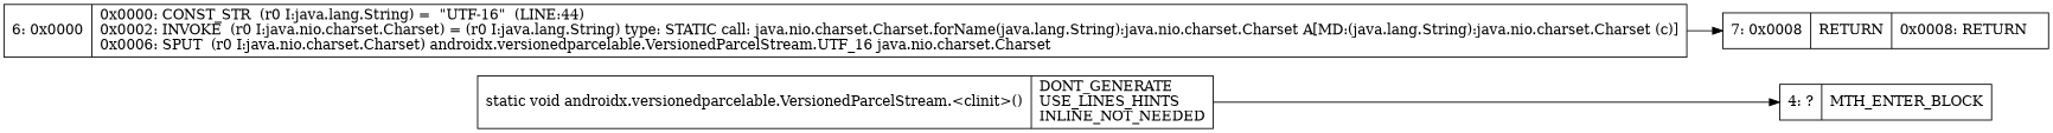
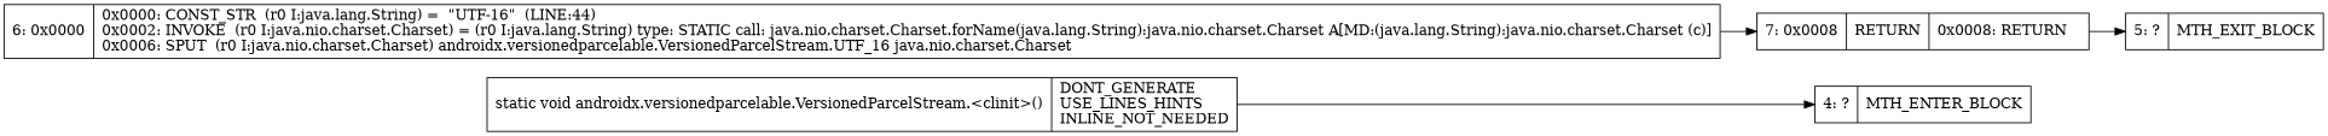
  digraph {
    rankdir=LR
    node [shape=record]
    n1 [label="{4\:\ ?|MTH_ENTER_BLOCK\l}"]
    n2 [label="{6\:\ 0x0000|0x0000: CONST_STR  (r0 I:java.lang.String) =  \"UTF\-16\"  (LINE:44)\l0x0002: INVOKE  (r0 I:java.nio.charset.Charset) = (r0 I:java.lang.String) type: STATIC call: java.nio.charset.Charset.forName(java.lang.String):java.nio.charset.Charset A[MD:(java.lang.String):java.nio.charset.Charset (c)]\l0x0006: SPUT  (r0 I:java.nio.charset.Charset) androidx.versionedparcelable.VersionedParcelStream.UTF_16 java.nio.charset.Charset \l}"]
    n3 [label="{7\:\ 0x0008|RETURN\l|0x0008: RETURN   \l}"]
+   n4 [label="{5\:\ ?|MTH_EXIT_BLOCK\l}"]
    n5 [label="{static void androidx.versionedparcelable.VersionedParcelStream.\<clinit\>()  | DONT_GENERATE\lUSE_LINES_HINTS\lINLINE_NOT_NEEDED\l}"]
    n2 -> n3
+   n3 -> n4
    n5 -> n1
  }
